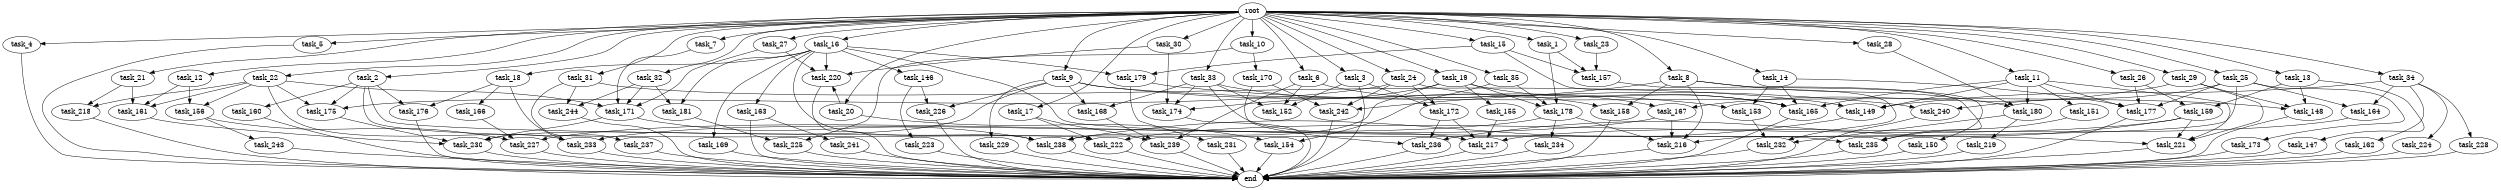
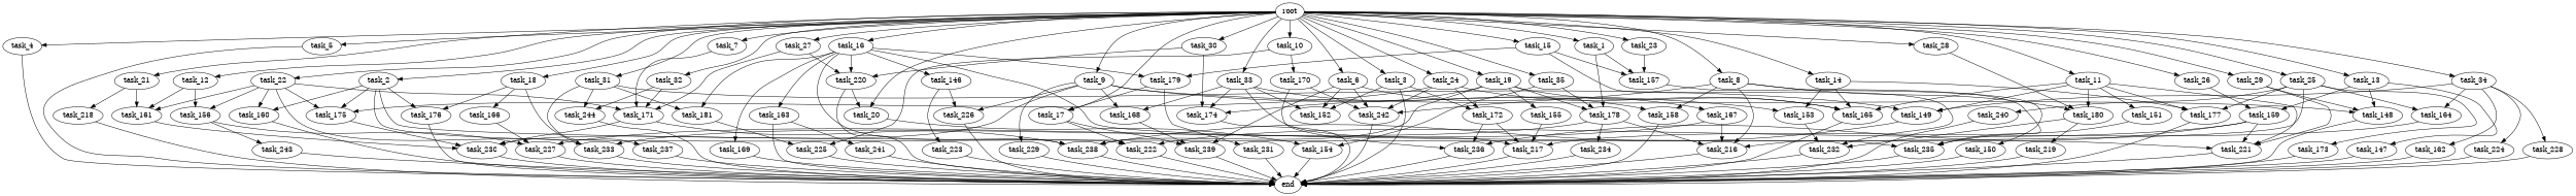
  digraph {
    task_217
    end
    task_12
    task_161
    task_156
    task_230
    task_227
    task_243
    task_160
    task_148
    task_19
    task_174
    task_165
    task_155
    task_178
    task_238
    task_233
    task_234
    task_216
    task_180
    task_219
    task_232
    root
    task_10
    task_18
    task_4
    task_33
    task_22
    task_15
    task_5
    task_14
    task_21
    task_16
    task_7
    task_27
    task_26
    task_17
    task_30
    task_31
    task_2
    task_35
    task_3
    task_29
    task_23
    task_6
    task_32
    task_20
    task_28
    task_9
    task_1
    task_34
    task_25
    task_8
    task_13
    task_24
    task_11
    task_225
    task_170
    task_166
    task_176
    task_152
    task_168
    task_158
    task_171
    task_175
    task_179
    task_157
    task_177
    task_153
    task_218
    task_169
    task_221
    task_220
    task_181
    task_146
    task_163
    task_159
    task_239
    task_222
    task_237
    task_244
    task_149
    task_235
    task_154
    task_172
    task_167
    task_242
    task_229
    task_226
    task_228
    task_164
    task_162
    task_224
    task_240
    task_173
    task_150
    task_147
    task_151
    task_236
    task_231
    task_241
    task_223
    task_217 -> end
    task_12 -> task_161
    task_12 -> task_156
    task_161 -> task_230
    task_156 -> task_227
    task_156 -> task_243
    task_230 -> end
    task_227 -> end
    task_243 -> end
    task_160 -> end
    task_148 -> end
    task_19 -> task_174
    task_19 -> task_165
    task_19 -> task_155
    task_19 -> task_178
    task_19 -> task_238
    task_174 -> end
    task_165 -> end
    task_155 -> task_217
    task_178 -> task_233
    task_178 -> task_234
    task_178 -> task_216
    task_238 -> end
    task_233 -> end
    task_234 -> end
    task_216 -> end
    task_180 -> task_219
    task_180 -> task_232
    task_219 -> end
    task_232 -> end
    root -> task_12
    root -> task_19
    root -> task_10
-   task_16 -> task_18
+   root -> task_18
    root -> task_4
    root -> task_33
    root -> task_22
    root -> task_15
    root -> task_5
    root -> task_14
    root -> task_21
    root -> task_16
    root -> task_7
    root -> task_27
    root -> task_26
    root -> task_17
    root -> task_30
    root -> task_31
    root -> task_2
    root -> task_35
    root -> task_3
    root -> task_29
    root -> task_23
    root -> task_6
    root -> task_32
    root -> task_20
    root -> task_28
    root -> task_9
    root -> task_1
    root -> task_34
    root -> task_25
    root -> task_8
    root -> task_13
    root -> task_24
    root -> task_11
    task_10 -> task_225
    task_10 -> task_170
    task_18 -> task_233
    task_18 -> task_166
    task_18 -> task_176
    task_4 -> end
    task_33 -> task_217
    task_33 -> task_174
    task_33 -> task_152
    task_33 -> task_168
    task_33 -> task_158
    task_22 -> task_161
    task_22 -> task_156
-   task_22 -> task_218
+   task_22 -> task_160
    task_22 -> task_233
    task_22 -> task_171
    task_22 -> task_175
    task_15 -> task_232
    task_15 -> task_179
    task_15 -> task_157
    task_5 -> end
    task_14 -> task_165
    task_14 -> task_177
    task_14 -> task_153
    task_21 -> task_161
    task_21 -> task_218
    task_16 -> task_238
    task_16 -> task_179
    task_16 -> task_169
    task_16 -> task_221
    task_16 -> task_220
    task_16 -> task_181
    task_16 -> task_146
    task_16 -> task_163
    task_7 -> task_171
    task_27 -> task_171
    task_27 -> task_220
-   task_26 -> task_177
    task_26 -> task_159
    task_17 -> task_239
    task_17 -> task_222
    task_30 -> task_174
    task_30 -> task_220
    task_31 -> task_237
    task_31 -> task_244
    task_31 -> task_149
    task_2 -> task_160
    task_2 -> task_176
    task_2 -> task_175
    task_2 -> task_222
    task_2 -> task_235
    task_35 -> task_178
    task_35 -> task_154
    task_3 -> end
    task_3 -> task_152
    task_3 -> task_172
    task_29 -> task_148
    task_29 -> task_221
-   task_29 -> task_167
    task_23 -> task_157
    task_6 -> task_152
    task_6 -> task_239
    task_6 -> task_167
+   task_6 -> task_242
    task_32 -> task_171
-   task_32 -> task_181
+   task_31 -> task_181
    task_32 -> task_244
-   task_20 -> task_220
+   task_220 -> task_20
    task_20 -> task_154
    task_28 -> task_180
    task_9 -> task_230
    task_9 -> task_148
    task_9 -> task_168
    task_9 -> task_153
    task_9 -> task_229
    task_9 -> task_226
    task_1 -> task_178
    task_1 -> task_157
    task_34 -> task_149
    task_34 -> task_228
    task_34 -> task_164
    task_34 -> task_162
    task_34 -> task_224
    task_25 -> task_216
    task_25 -> task_177
    task_25 -> task_164
    task_25 -> task_240
    task_25 -> task_173
    task_8 -> task_216
    task_8 -> task_180
    task_8 -> task_158
    task_8 -> task_242
    task_8 -> task_150
    task_13 -> task_148
    task_13 -> task_159
    task_13 -> task_147
    task_24 -> task_165
    task_24 -> task_175
    task_24 -> task_172
    task_24 -> task_242
    task_11 -> task_165
    task_11 -> task_180
    task_11 -> task_177
    task_11 -> task_221
    task_11 -> task_149
    task_11 -> task_151
    task_225 -> end
    task_170 -> task_242
    task_170 -> task_236
    task_166 -> task_227
    task_176 -> end
    task_168 -> task_239
    task_158 -> end
    task_171 -> task_230
    task_171 -> task_238
    task_175 -> task_230
-   task_179 -> task_240
+   task_179 -> task_17
    task_179 -> task_231
    task_157 -> task_235
    task_177 -> end
    task_153 -> task_232
    task_218 -> end
    task_169 -> end
    task_221 -> end
    task_220 -> end
    task_181 -> task_225
    task_146 -> task_226
    task_146 -> task_223
    task_163 -> end
    task_163 -> task_241
    task_159 -> task_221
    task_159 -> task_222
    task_159 -> task_236
    task_239 -> end
    task_222 -> end
    task_237 -> end
    task_244 -> end
    task_149 -> task_238
    task_235 -> end
    task_154 -> end
    task_172 -> task_217
    task_172 -> task_236
    task_167 -> task_227
    task_167 -> task_216
    task_242 -> end
    task_229 -> end
    task_226 -> end
    task_228 -> end
    task_164 -> task_217
    task_162 -> end
    task_224 -> end
    task_240 -> end
    task_173 -> end
    task_150 -> end
    task_147 -> end
    task_151 -> task_235
    task_236 -> end
    task_231 -> end
    task_241 -> end
    task_223 -> end
  }
